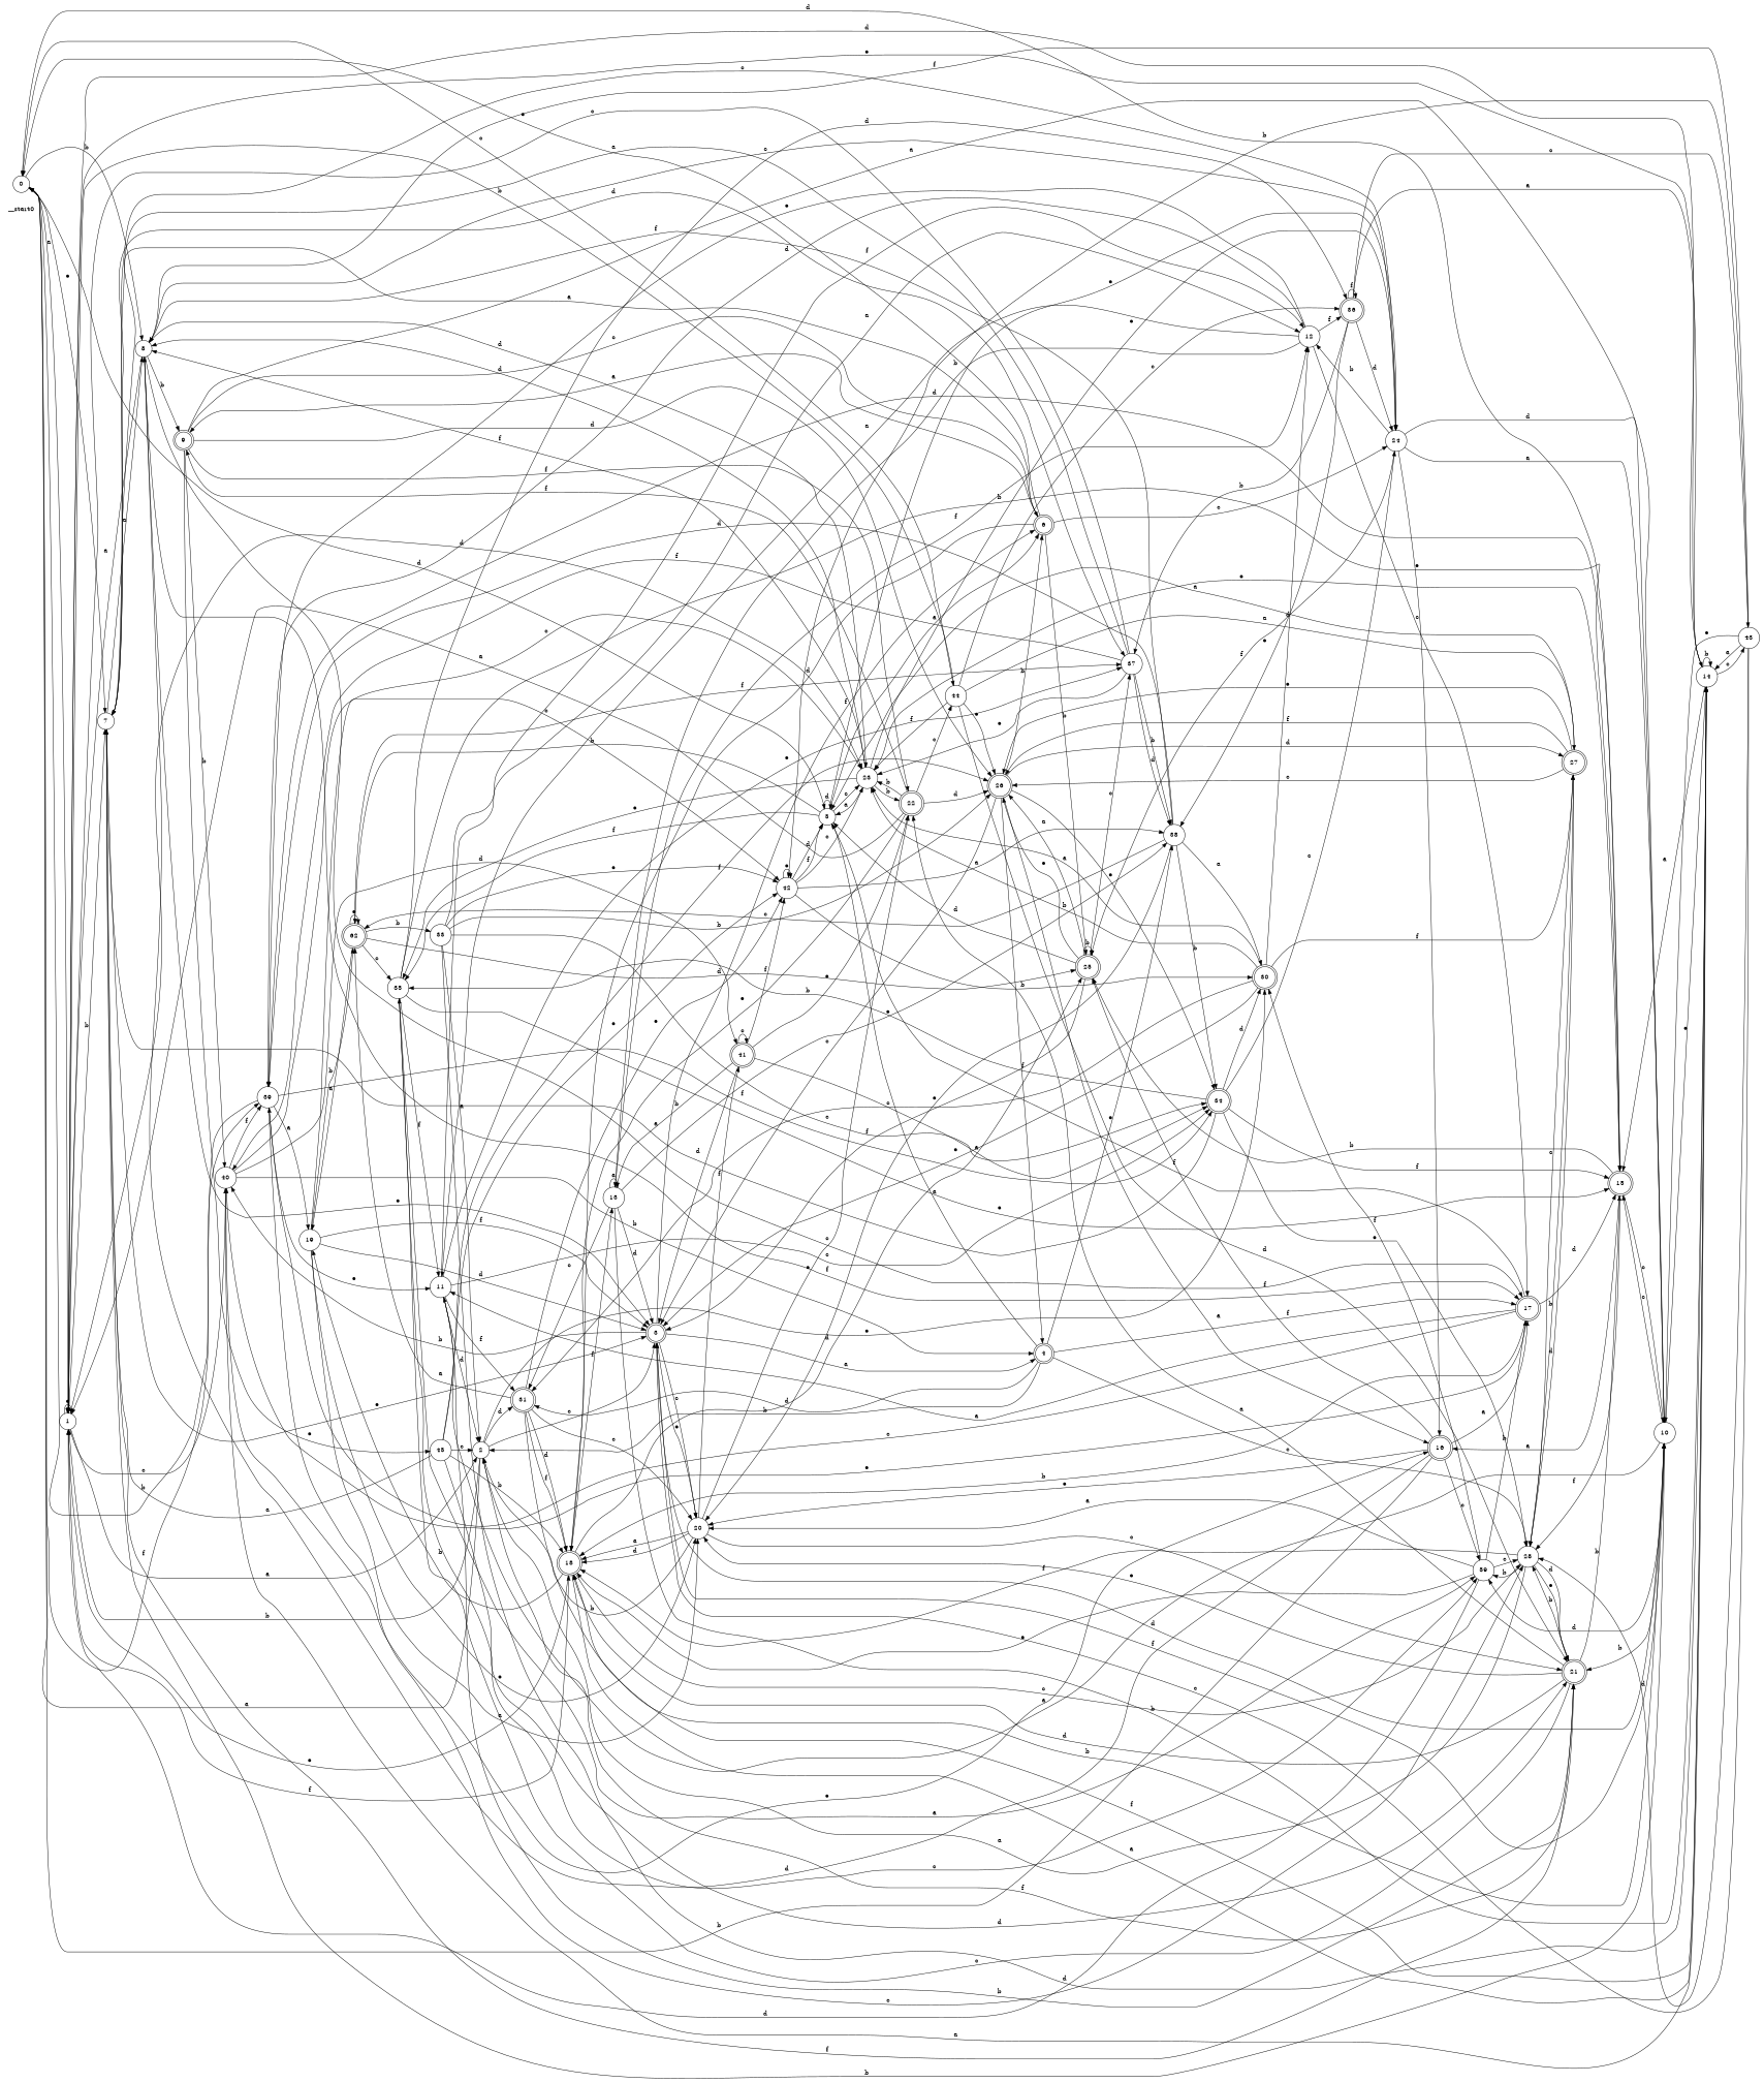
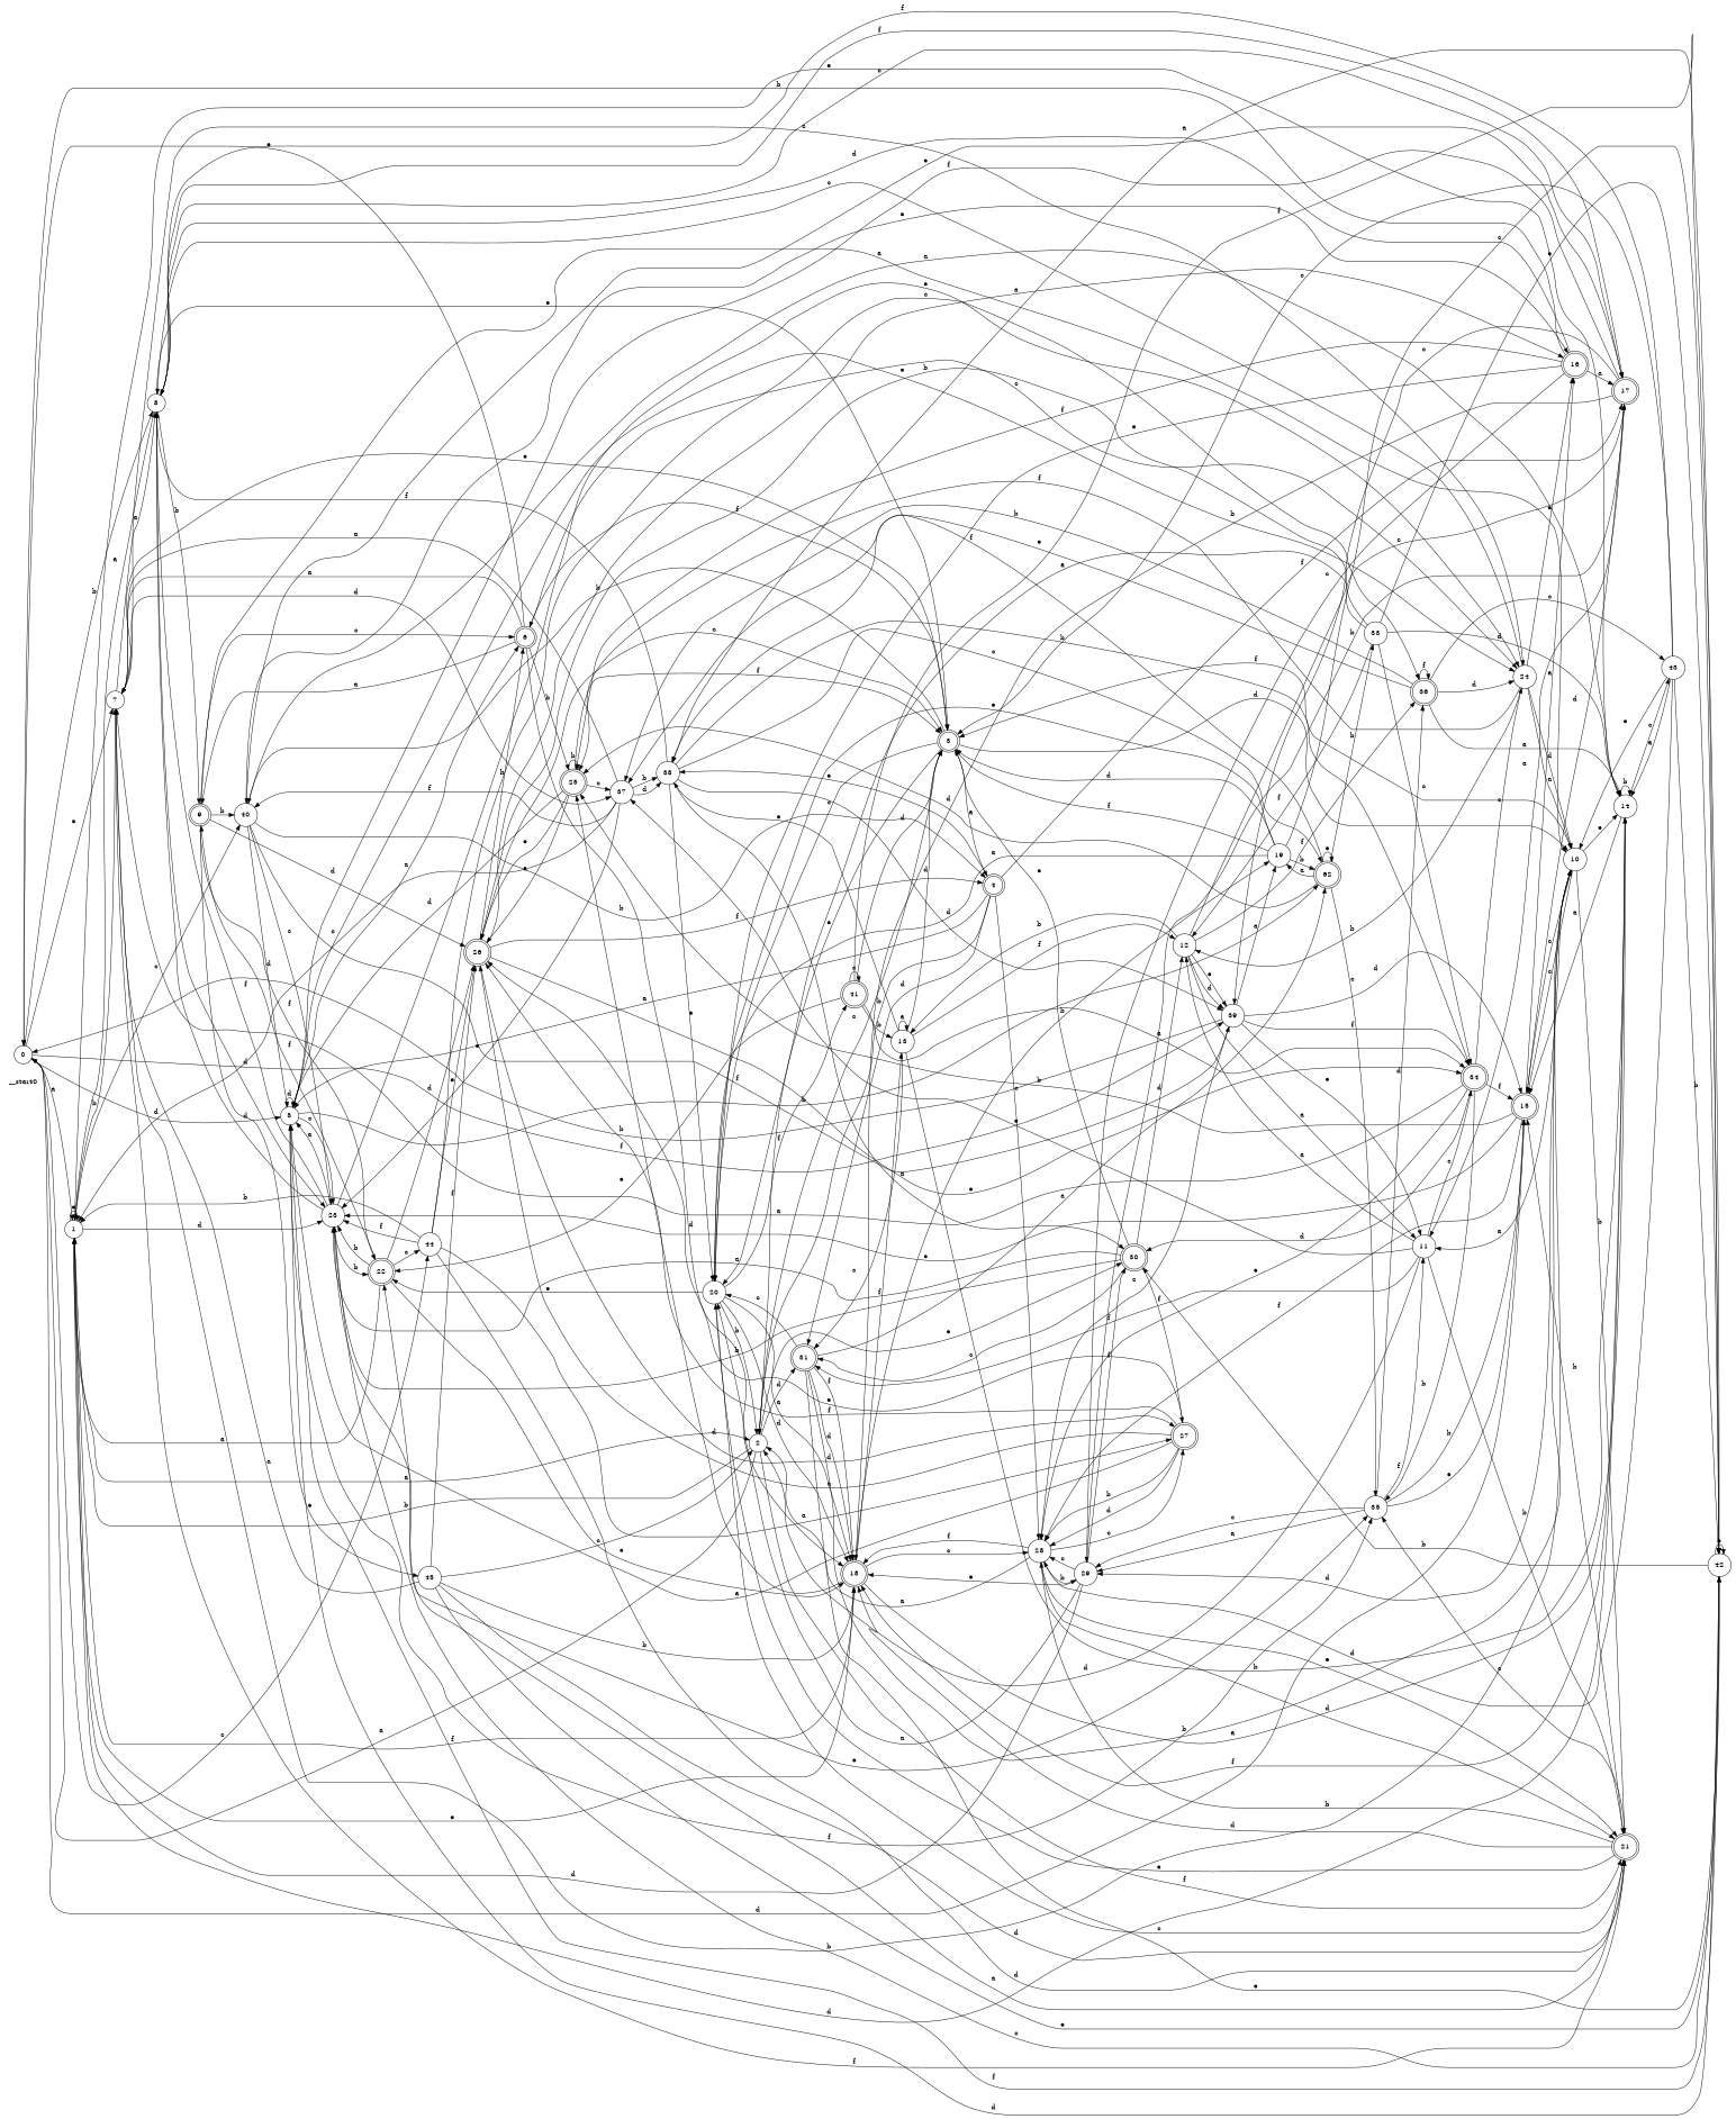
  digraph {
    rankdir=LR
    node [shape=circle color=black fillcolor=white style=filled]
    __start0 [shape=none color="" fillcolor="" style=""]
    n2 [label=0]
    n3 [label=1]
    n4 [label=5]
    n5 [label=7]
    n6 [label=8]
    n7 [label=39]
    n8 [label=44]
    n9 [label=2]
    n10 [label=18 shape=doublecircle style="rounded,filled"]
    n11 [label=23]
    n12 [label=40]
    n13 [label=6 shape=doublecircle style="rounded,filled"]
    n14 [label=24]
    n15 [label=62 shape=doublecircle style="rounded,filled"]
    n16 [label=35]
    n17 [label=3 shape=doublecircle style="rounded,filled"]
    n18 [label=21 shape=doublecircle style="rounded,filled"]
    n19 [label=10]
    n20 [label=37]
    n21 [label=17 shape=doublecircle style="rounded,filled"]
    n22 [label=9 shape=doublecircle style="rounded,filled"]
    n23 [label=28]
    n24 [label=11]
    n25 [label=15 shape=doublecircle style="rounded,filled"]
    n26 [label=34 shape=doublecircle style="rounded,filled"]
    n27 [label=19]
    n28 [label=26 shape=doublecircle style="rounded,filled"]
    n29 [label=36 shape=doublecircle style="rounded,filled"]
    n30 [label=27 shape=doublecircle style="rounded,filled"]
    n31 [label=30 shape=doublecircle style="rounded,filled"]
    n32 [label=31 shape=doublecircle style="rounded,filled"]
    n33 [label=25 shape=doublecircle style="rounded,filled"]
    n34 [label=14]
    n35 [label=13]
    n36 [label=22 shape=doublecircle style="rounded,filled"]
    n37 [label=4 shape=doublecircle style="rounded,filled"]
    n38 [label=16 shape=doublecircle style="rounded,filled"]
    n39 [label=41 shape=doublecircle style="rounded,filled"]
    n40 [label=20]
    n41 [label=12]
    n42 [label=42]
    n43 [label=38]
-   n44 [label=59]
+   n44 [label=29]
    n45 [label=33]
    n46 [label=45]
    n47 [label=43]
    n2 -> n3 [label=a]
    n2 -> n4 [label=d]
    n2 -> n5 [label=e]
    n2 -> n6 [label=b]
    n2 -> n7 [label=f]
    n2 -> n8 [label=c]
    n3 -> n3 [label=e]
    n3 -> n5 [label=b]
    n3 -> n9 [label=a]
    n3 -> n10 [label=f]
    n3 -> n11 [label=d]
    n3 -> n12 [label=c]
    n4 -> n4 [label=d]
    n4 -> n11 [label=c]
    n4 -> n13 [label=a]
    n4 -> n14 [label=e]
    n4 -> n15 [label=b]
    n4 -> n16 [label=f]
    n5 -> n6 [label=a]
    n5 -> n14 [label=c]
    n5 -> n17 [label=e]
    n5 -> n18 [label=f]
    n5 -> n19 [label=b]
    n5 -> n20 [label=d]
    n6 -> n3 [label=a]
    n6 -> n11 [label=d]
    n6 -> n17 [label=e]
    n6 -> n21 [label=c]
    n6 -> n21 [label=f]
    n6 -> n22 [label=b]
    n7 -> n2 [label=b]
    n7 -> n23 [label=c]
    n7 -> n24 [label=e]
    n7 -> n25 [label=d]
    n7 -> n26 [label=f]
    n7 -> n27 [label=a]
    n8 -> n3 [label=b]
    n8 -> n11 [label=f]
    n8 -> n18 [label=d]
    n8 -> n28 [label=e]
    n8 -> n29 [label=c]
    n8 -> n30 [label=a]
    n9 -> n2 [label=a]
    n9 -> n3 [label=b]
    n9 -> n17 [label=c]
    n9 -> n18 [label=f]
    n9 -> n31 [label=e]
    n9 -> n32 [label=d]
    n10 -> n3 [label=e]
    n10 -> n23 [label=c]
    n10 -> n27 [label=b]
    n10 -> n33 [label=d]
    n10 -> n34 [label=a]
    n10 -> n35 [label=f]
    n11 -> n4 [label=a]
    n11 -> n6 [label=d]
    n11 -> n6 [label=f]
    n11 -> n14 [label=e]
    n11 -> n16 [label=e]
    n11 -> n36 [label=b]
    n12 -> n7 [label=f]
    n12 -> n11 [label=c]
    n12 -> n34 [label=a]
    n12 -> n37 [label=b]
    n12 -> n38 [label=e]
-   n12 -> n39 [label=d]
+   n12 -> n4 [label=d]
    n13 -> n2 [label=e]
    n13 -> n5 [label=a]
    n13 -> n10 [label=d]
    n13 -> n14 [label=c]
    n13 -> n22 [label=a]
    n13 -> n33 [label=b]
    n14 -> n6 [label=c]
    n14 -> n19 [label=a]
    n14 -> n19 [label=d]
    n14 -> n33 [label=f]
    n14 -> n38 [label=e]
    n14 -> n41 [label=b]
    n15 -> n15 [label=e]
    n15 -> n16 [label=c]
    n15 -> n20 [label=f]
    n15 -> n27 [label=a]
    n15 -> n33 [label=d]
    n15 -> n45 [label=b]
    n16 -> n24 [label=f]
    n16 -> n25 [label=b]
    n16 -> n25 [label=e]
    n16 -> n29 [label=d]
    n16 -> n44 [label=a]
    n16 -> n44 [label=c]
    n17 -> n12 [label=b]
    n17 -> n13 [label=f]
    n17 -> n19 [label=d]
    n17 -> n37 [label=a]
    n17 -> n40 [label=c]
    n17 -> n40 [label=e]
    n18 -> n10 [label=d]
    n18 -> n16 [label=c]
    n18 -> n23 [label=b]
    n18 -> n25 [label=b]
    n18 -> n36 [label=a]
    n18 -> n40 [label=e]
    n19 -> n17 [label=f]
    n19 -> n18 [label=b]
    n19 -> n24 [label=a]
    n19 -> n25 [label=c]
    n19 -> n34 [label=e]
    n19 -> n44 [label=d]
    n20 -> n3 [label=c]
    n20 -> n5 [label=a]
    n20 -> n11 [label=e]
    n20 -> n12 [label=f]
    n20 -> n43 [label=b]
    n20 -> n43 [label=d]
    n21 -> n4 [label=f]
    n21 -> n7 [label=c]
    n21 -> n10 [label=b]
    n21 -> n12 [label=e]
    n21 -> n24 [label=a]
    n21 -> n25 [label=d]
    n22 -> n12 [label=b]
    n22 -> n13 [label=c]
    n22 -> n19 [label=a]
    n22 -> n28 [label=d]
    n22 -> n36 [label=f]
    n22 -> n46 [label=e]
    n23 -> n9 [label=a]
    n23 -> n10 [label=f]
    n23 -> n18 [label=d]
    n23 -> n18 [label=e]
    n23 -> n30 [label=c]
    n23 -> n44 [label=b]
    n24 -> n9 [label=d]
    n24 -> n18 [label=b]
    n24 -> n20 [label=e]
    n24 -> n26 [label=c]
    n24 -> n32 [label=f]
    n24 -> n41 [label=a]
    n25 -> n2 [label=d]
    n25 -> n11 [label=e]
    n25 -> n19 [label=c]
    n25 -> n23 [label=f]
    n25 -> n33 [label=b]
    n25 -> n38 [label=a]
    n26 -> n5 [label=a]
    n26 -> n14 [label=c]
    n26 -> n16 [label=b]
    n26 -> n23 [label=e]
    n26 -> n25 [label=f]
    n26 -> n31 [label=d]
    n27 -> n15 [label=b]
    n27 -> n17 [label=d]
    n27 -> n17 [label=f]
    n27 -> n40 [label=a]
    n27 -> n40 [label=e]
    n27 -> n42 [label=c]
    n28 -> n13 [label=b]
    n28 -> n17 [label=c]
    n28 -> n26 [label=e]
    n28 -> n30 [label=d]
    n28 -> n37 [label=f]
    n28 -> n38 [label=a]
    n29 -> n14 [label=d]
    n29 -> n20 [label=b]
    n29 -> n29 [label=f]
    n29 -> n34 [label=a]
    n29 -> n43 [label=e]
    n29 -> n47 [label=c]
    n30 -> n4 [label=a]
    n30 -> n23 [label=b]
    n30 -> n23 [label=d]
    n30 -> n28 [label=c]
    n30 -> n28 [label=e]
    n30 -> n28 [label=f]
    n31 -> n11 [label=a]
    n31 -> n11 [label=b]
    n31 -> n17 [label=e]
    n31 -> n30 [label=f]
    n31 -> n32 [label=c]
    n31 -> n41 [label=d]
    n32 -> n10 [label=d]
    n32 -> n10 [label=f]
    n32 -> n15 [label=a]
    n32 -> n19 [label=b]
    n32 -> n40 [label=c]
    n32 -> n42 [label=e]
    n33 -> n4 [label=d]
    n33 -> n17 [label=f]
    n33 -> n20 [label=c]
    n33 -> n28 [label=a]
    n33 -> n28 [label=e]
    n33 -> n33 [label=b]
    n34 -> n3 [label=d]
    n34 -> n3 [label=e]
    n34 -> n10 [label=f]
    n34 -> n25 [label=a]
    n34 -> n34 [label=b]
    n34 -> n47 [label=c]
    n35 -> n17 [label=d]
    n35 -> n32 [label=c]
    n35 -> n34 [label=b]
    n35 -> n35 [label=a]
    n35 -> n41 [label=f]
    n35 -> n43 [label=e]
    n36 -> n3 [label=a]
    n36 -> n8 [label=c]
    n36 -> n10 [label=e]
    n36 -> n11 [label=b]
    n36 -> n22 [label=f]
    n36 -> n28 [label=d]
    n37 -> n4 [label=a]
    n37 -> n9 [label=b]
    n37 -> n21 [label=f]
    n37 -> n23 [label=c]
    n37 -> n32 [label=d]
    n37 -> n43 [label=e]
    n38 -> n2 [label=b]
    n38 -> n6 [label=d]
    n38 -> n21 [label=a]
    n38 -> n33 [label=f]
    n38 -> n40 [label=e]
    n38 -> n44 [label=c]
    n39 -> n17 [label=d]
    n39 -> n26 [label=a]
    n39 -> n35 [label=b]
    n39 -> n36 [label=e]
    n39 -> n39 [label=c]
    n39 -> n42 [label=f]
    n40 -> n9 [label=b]
    n40 -> n10 [label=a]
    n40 -> n10 [label=d]
    n40 -> n18 [label=c]
    n40 -> n36 [label=e]
    n40 -> n39 [label=f]
    n41 -> n7 [label=d]
    n41 -> n7 [label=e]
    n41 -> n21 [label=c]
    n41 -> n24 [label=a]
    n41 -> n29 [label=f]
    n41 -> n35 [label=b]
    n42 -> n4 [label=d]
    n42 -> n4 [label=f]
    n42 -> n11 [label=c]
    n42 -> n31 [label=b]
    n42 -> n42 [label=e]
    n42 -> n43 [label=a]
    n43 -> n6 [label=f]
    n43 -> n7 [label=d]
    n43 -> n15 [label=c]
    n43 -> n26 [label=b]
    n43 -> n31 [label=a]
    n43 -> n40 [label=e]
    n44 -> n3 [label=d]
    n44 -> n10 [label=e]
    n44 -> n21 [label=b]
    n44 -> n23 [label=c]
    n44 -> n31 [label=f]
    n44 -> n40 [label=a]
    n45 -> n9 [label=a]
    n45 -> n26 [label=c]
    n45 -> n28 [label=b]
    n45 -> n34 [label=d]
    n45 -> n41 [label=f]
    n45 -> n42 [label=e]
    n46 -> n5 [label=a]
    n46 -> n9 [label=c]
    n46 -> n10 [label=b]
    n46 -> n18 [label=d]
    n46 -> n28 [label=f]
    n46 -> n42 [label=e]
    n47 -> n6 [label=f]
    n47 -> n17 [label=c]
    n47 -> n19 [label=e]
    n47 -> n23 [label=d]
    n47 -> n34 [label=a]
    n47 -> n42 [label=b]
  }
